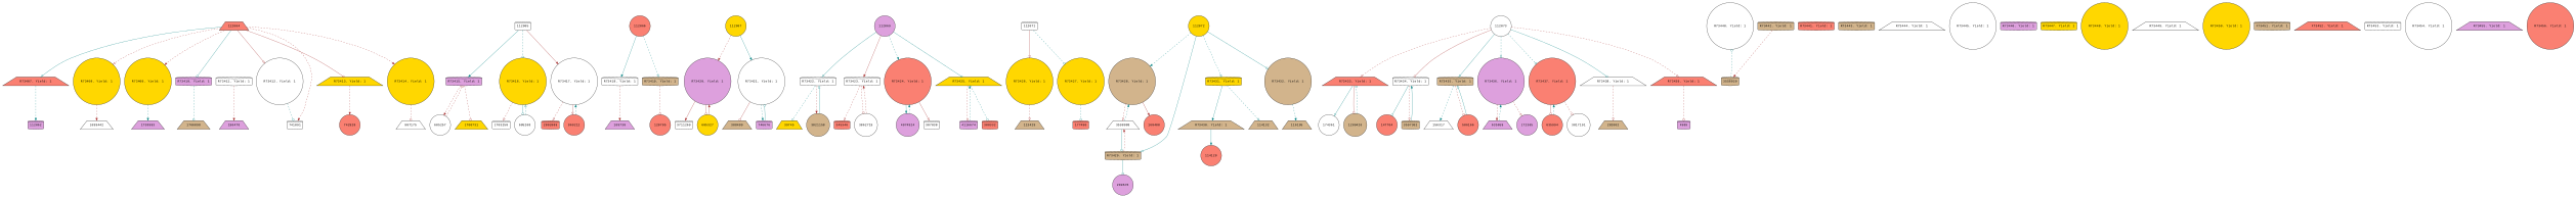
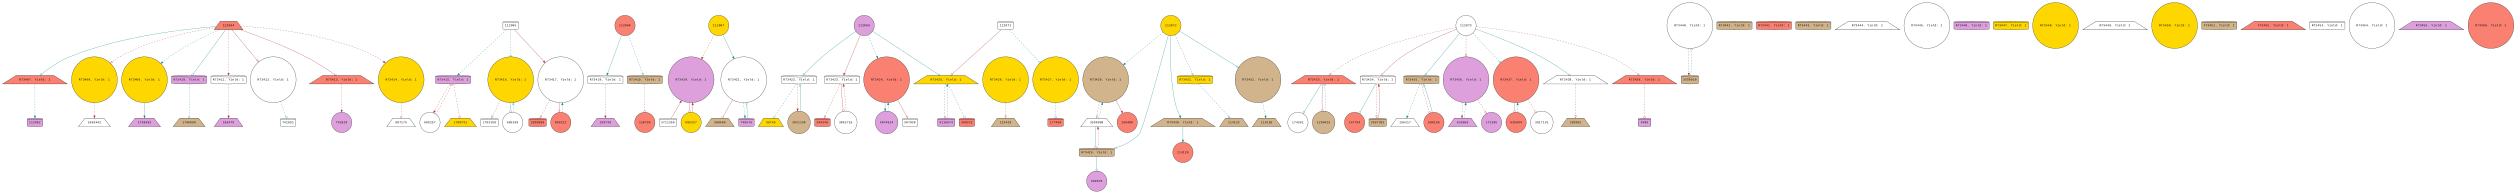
  digraph {
    fontname="Liberation Mono"
    node [fillcolor=white fontname="Liberation Mono" shape=circle style=filled]
    edge [arrowhead=normal color=teal fontname="Liberation Mono" style=dashed]
    n1 [fillcolor=salmon label="R73407. Yield: 1" shape=trapezium]
    112062 [fillcolor=plum shape=cylinder]
    n3 [fillcolor=gold label="R73408. Yield: 1"]
    1699442 [shape=trapezium]
    n5 [fillcolor=gold label="R73409. Yield: 1"]
    1738993 [fillcolor=plum shape=trapezium]
    n7 [fillcolor=plum label="R73410. Yield: 1" shape=cylinder]
    1766098 [fillcolor=tan shape=trapezium]
    n9 [label="R73411. Yield: 1" shape=cylinder]
    196470 [fillcolor=plum shape=trapezium]
    n11 [label="R73412. Yield: 1"]
    741891 [shape=cylinder]
-   n13 [fillcolor=gold label="R73413. Yield: 1" shape=trapezium]
-   742928 [fillcolor=salmon]
+   n13 [fillcolor=salmon label="R73413. Yield: 1" shape=trapezium]
+   742928 [fillcolor=plum]
    n15 [fillcolor=gold label="R73414. Yield: 1"]
    907175 [shape=trapezium]
    n17 [fillcolor=plum label="R73415. Yield: 1" shape=cylinder]
    605257
    1700731 [fillcolor=gold shape=trapezium]
    n20 [fillcolor=gold label="R73416. Yield: 1"]
    1703250 [shape=cylinder]
    605268
    n23 [label="R73417. Yield: 1"]
    2802689 [fillcolor=salmon shape=cylinder]
    969212 [fillcolor=salmon]
    n26 [label="R73418. Yield: 1" shape=cylinder]
    109730 [fillcolor=plum shape=trapezium]
    n28 [fillcolor=tan label="R73419. Yield: 1" shape=cylinder]
    120705 [fillcolor=salmon]
    n30 [fillcolor=plum label="R73420. Yield: 1"]
    3711269 [shape=cylinder]
    605327 [fillcolor=gold]
    n33 [label="R73421. Yield: 1"]
    308409 [fillcolor=tan shape=trapezium]
    746676 [fillcolor=plum shape=cylinder]
    n36 [label="R73422. Yield: 1" shape=cylinder]
    39745 [fillcolor=gold shape=trapezium]
    3821158 [fillcolor=tan]
    n39 [label="R73423. Yield: 1" shape=cylinder]
    345346 [fillcolor=salmon shape=cylinder]
    3862719
    n42 [fillcolor=salmon label="R73424. Yield: 1"]
    4074924 [fillcolor=plum]
    307038 [shape=cylinder]
    n45 [fillcolor=gold label="R73425. Yield: 1" shape=trapezium]
    4116674 [fillcolor=plum shape=cylinder]
    308332 [fillcolor=salmon shape=cylinder]
    n48 [fillcolor=gold label="R73426. Yield: 1"]
    113429 [fillcolor=tan shape=trapezium]
    n50 [fillcolor=gold label="R73427. Yield: 1"]
    177490 [fillcolor=salmon shape=cylinder]
    n52 [fillcolor=tan label="R73428. Yield: 1"]
    3598088 [shape=trapezium]
    160400 [fillcolor=salmon]
    n55 [fillcolor=tan label="R73429. Yield: 1" shape=cylinder]
    209676 [fillcolor=plum]
    n57 [fillcolor=tan label="R73430. Yield: 1" shape=trapezium]
    114120 [fillcolor=salmon]
    n59 [fillcolor=gold label="R73431. Yield: 1" shape=cylinder]
    114132 [fillcolor=tan shape=trapezium]
    n61 [fillcolor=tan label="R73432. Yield: 1"]
    116195 [fillcolor=tan shape=trapezium]
    n63 [fillcolor=salmon label="R73433. Yield: 1" shape=trapezium]
    174361
    1209426 [fillcolor=tan]
    n66 [label="R73434. Yield: 1" shape=cylinder]
    147704 [fillcolor=salmon]
    3597302 [fillcolor=tan shape=cylinder]
    n69 [fillcolor=tan label="R73435. Yield: 1" shape=cylinder]
    156317 [shape=trapezium]
    506166 [fillcolor=salmon]
    n72 [fillcolor=plum label="R73436. Yield: 1"]
    635659 [fillcolor=plum shape=trapezium]
    172365 [fillcolor=plum]
    n75 [fillcolor=salmon label="R73437. Yield: 1"]
    635994 [fillcolor=salmon]
    3817191
    n78 [label="R73438. Yield: 1" shape=trapezium]
    202002 [fillcolor=tan shape=trapezium]
    n80 [fillcolor=salmon label="R73439. Yield: 1" shape=trapezium]
    4989 [fillcolor=plum shape=cylinder]
    n82 [label="R73440. Yield: 1"]
    3556020 [fillcolor=tan shape=cylinder]
    n84 [fillcolor=salmon label="R73441. Yield: 1" shape=cylinder]
    n85 [fillcolor=tan label="R73442. Yield: 1" shape=cylinder]
    n86 [fillcolor=tan label="R73443. Yield: 1" shape=cylinder]
    n87 [label="R73444. Yield: 1" shape=trapezium]
    n88 [label="R73445. Yield: 1"]
    n89 [fillcolor=plum label="R73446. Yield: 1" shape=cylinder]
    n90 [fillcolor=gold label="R73447. Yield: 1" shape=cylinder]
    n91 [fillcolor=gold label="R73448. Yield: 1"]
    n92 [label="R73449. Yield: 1" shape=trapezium]
    n93 [fillcolor=gold label="R73450. Yield: 1"]
    n94 [fillcolor=tan label="R73451. Yield: 1" shape=cylinder]
    n95 [fillcolor=salmon label="R73452. Yield: 1" shape=trapezium]
    n96 [label="R73453. Yield: 1" shape=cylinder]
    n97 [label="R73454. Yield: 1"]
    n98 [fillcolor=plum label="R73455. Yield: 1" shape=trapezium]
    n99 [fillcolor=salmon label="R73456. Yield: 1"]
    112064 [fillcolor=salmon shape=trapezium]
    112065 [shape=cylinder]
    112066 [fillcolor=salmon]
    112067 [fillcolor=gold]
    112069 [fillcolor=plum]
    112071 [shape=cylinder]
    112072 [fillcolor=gold]
    112073
    n1 -> 112062
    n3 -> 1699442 [color=brown]
-   n5 -> 1738993
+   n5 -> 1738993 [style=solid]
    n7 -> 1766098 [arrowhead=odot]
    n9 -> 196470 [color=brown]
    n11 -> 741891 [arrowhead=odot]
    n13 -> 742928 [color=brown]
    n15 -> 907175 [arrowhead=odot color=brown]
    n17 -> 605257 [color=brown]
    n17 -> 1700731 [arrowhead=odot color=brown]
    605257 -> n17 [arrowhead=odot color=brown]
    n20 -> 1703250 [arrowhead=onormal color=brown]
    n20 -> 605268 [arrowhead=odot style=solid]
    605268 -> n20 [arrowhead=onormal]
    n23 -> 2802689 [arrowhead=onormal color=brown]
    n23 -> 969212 [arrowhead=onormal color=brown style=solid]
    969212 -> n23
    n26 -> 109730 [color=brown]
    n28 -> 120705 [arrowhead=odot color=brown]
-   n30 -> 3711269 [color=brown style=solid]
+   3711269 -> n30 [color=brown style=solid]
    n30 -> 605327 [arrowhead=odot color=brown style=solid]
    605327 -> n30 [color=brown style=solid]
    n33 -> 308409 [arrowhead=odot color=brown style=solid]
    n33 -> 746676
    746676 -> n33 [arrowhead=odot style=solid]
    n36 -> 39745 [arrowhead=odot]
    n36 -> 3821158 [color=brown]
    3821158 -> n36 [arrowhead=onormal style=solid]
    n39 -> 345346 [arrowhead=onormal color=brown]
-   n39 -> 3862719 [arrowhead=odot color=brown]
+   n39 -> 3862719 [arrowhead=odot color=brown style=solid]
    3862719 -> n39 [color=brown]
    n42 -> 4074924 [style=solid]
    n42 -> 307038 [arrowhead=onormal color=brown style=solid]
    4074924 -> n42
    n45 -> 4116674 [arrowhead=odot color=brown]
    n45 -> 308332 [arrowhead=odot]
    4116674 -> n45
    n48 -> 113429 [arrowhead=onormal color=brown]
    n50 -> 177490 [arrowhead=odot]
    n52 -> 3598088 [arrowhead=onormal color=brown]
    n52 -> 160400 [color=brown style=solid]
    3598088 -> n52
    3598088 -> n55 [arrowhead=odot style=solid]
    n55 -> 3598088 [color=brown]
    n55 -> 209676 [arrowhead=odot style=solid]
    n57 -> 114120 [style=solid]
    n59 -> 114132 [arrowhead=onormal]
    n61 -> 116195
    n63 -> 174361 [arrowhead=onormal style=solid]
    n63 -> 1209426 [arrowhead=odot color=brown style=solid]
    1209426 -> n63 [arrowhead=odot]
    n66 -> 147704 [arrowhead=odot style=solid]
    n66 -> 3597302 [arrowhead=onormal color=brown]
-   3597302 -> n66 [style=solid]
+   3597302 -> n66 [color=brown style=solid]
    n69 -> 156317
    n69 -> 506166 [arrowhead=odot color=brown]
    506166 -> n69 [arrowhead=onormal style=solid]
    n72 -> 635659 [color=brown]
    n72 -> 172365 [arrowhead=onormal color=brown]
    635659 -> n72
    n75 -> 635994 [arrowhead=odot color=brown style=solid]
    n75 -> 3817191 [arrowhead=odot color=brown]
    635994 -> n75
    n78 -> 202002 [arrowhead=onormal color=brown]
    n80 -> 4989 [arrowhead=odot color=brown]
-   n85 -> 3556020 [color=brown]
+   n82 -> 3556020 [color=brown]
    3556020 -> n82 [arrowhead=odot]
    112064 -> n1 [arrowhead=onormal style=solid]
    112064 -> n3 [arrowhead=onormal color=brown]
-   112064 -> n5 [color=brown]
+   112064 -> n5
    112064 -> n7 [arrowhead=odot style=solid]
-   112064 -> 741891 [color=brown]
+   112064 -> n9 [color=brown]
    112064 -> n11 [arrowhead=onormal color=brown style=solid]
    112064 -> n13 [arrowhead=odot color=brown style=solid]
    112064 -> n15 [color=brown]
-   112065 -> n17 [style=solid]
+   112065 -> n17
    112065 -> n20 [arrowhead=odot]
    112065 -> n23 [color=brown style=solid]
    112066 -> n26 [style=solid]
    112066 -> n28 [arrowhead=onormal]
    112067 -> n30 [color=brown]
    112067 -> n33 [style=solid]
    112069 -> n36 [arrowhead=onormal style=solid]
    112069 -> n39 [color=brown style=solid]
    112069 -> n42
    112069 -> n45 [arrowhead=odot style=solid]
-   112071 -> n48 [arrowhead=onormal color=brown style=solid]
+   112071 -> n45 [arrowhead=onormal color=brown style=solid]
    112071 -> n50 [arrowhead=odot]
    112072 -> n52
    112072 -> n55 [arrowhead=onormal style=solid]
-   n59 -> n57 [style=solid]
+   112072 -> n57 [style=solid]
    112072 -> n59 [arrowhead=onormal]
    112072 -> n61 [arrowhead=onormal style=solid]
    112073 -> n63 [arrowhead=onormal color=brown]
    112073 -> n66 [arrowhead=odot color=brown style=solid]
    112073 -> n69 [arrowhead=onormal style=solid]
-   112073 -> n72 [arrowhead=onormal]
+   112073 -> n72 [arrowhead=onormal color=brown]
    112073 -> n75 [arrowhead=odot]
    112073 -> n78 [arrowhead=odot style=solid]
    112073 -> n80 [arrowhead=onormal color=brown]
  }
